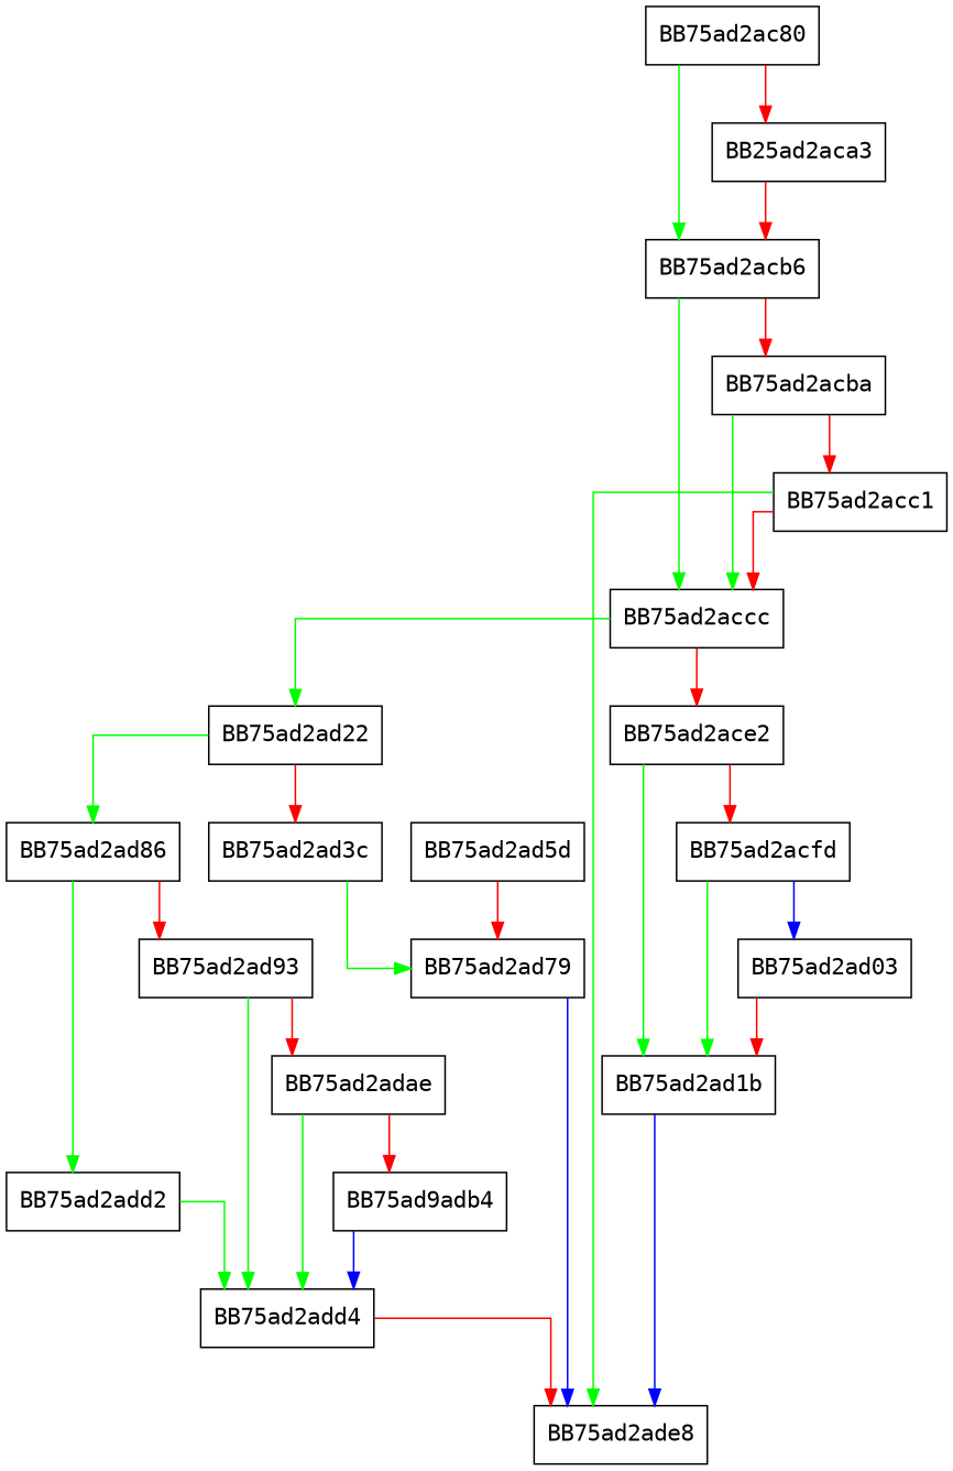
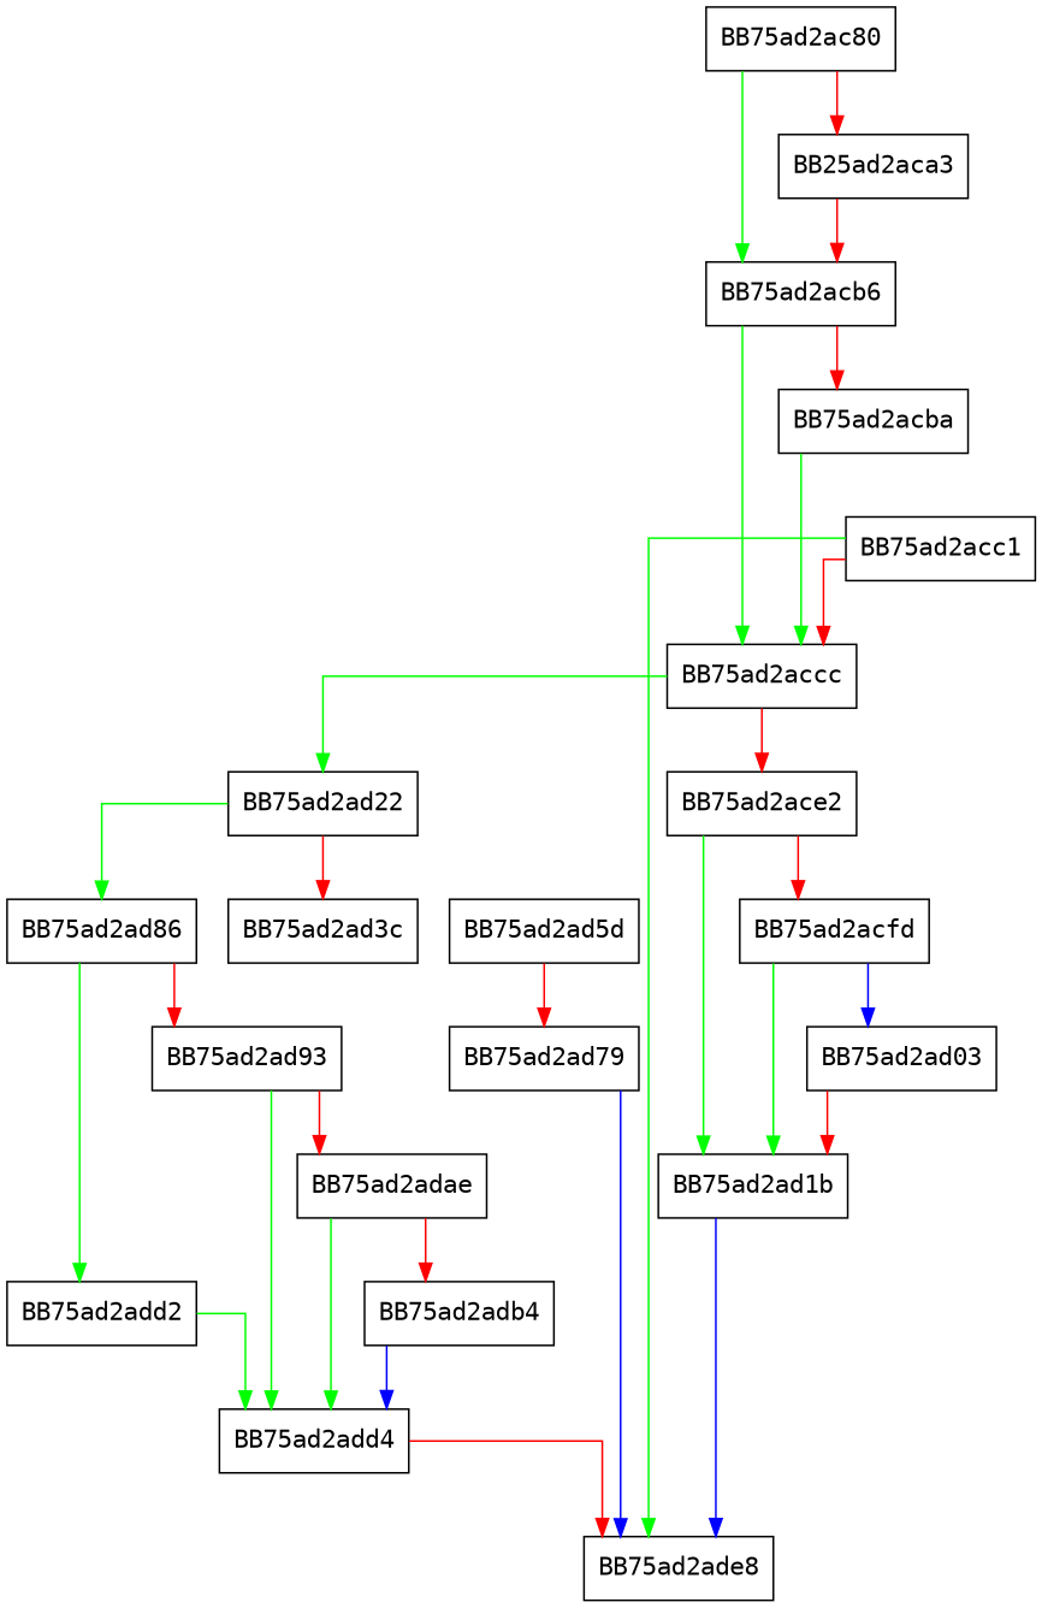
  digraph {
    fontname="DejaVu Sans Mono"
    splines=ortho
    node [fontname="DejaVu Sans Mono" shape=box]
    edge [color=red fontname="DejaVu Sans Mono"]
    BB75ad2ac80
    BB75ad2acb6
    n3 [label=BB25ad2aca3]
    BB75ad2accc
    BB75ad2acba
    BB75ad2ad22
    BB75ad2ace2
    BB75ad2acc1
    BB75ad2ad86
    BB75ad2ad3c
    BB75ad2ad1b
    BB75ad2acfd
    BB75ad2ade8
    BB75ad2add2
    BB75ad2ad93
    BB75ad2ad79
    BB75ad2ad03
    BB75ad2add4
    BB75ad2adae
    BB75ad2ad5d
-   BB75ad2adb4 [label=BB75ad9adb4]
+   BB75ad2adb4
    BB75ad2ac80 -> BB75ad2acb6 [color=green]
    BB75ad2ac80 -> n3
    BB75ad2acb6 -> BB75ad2accc [color=green]
    BB75ad2acb6 -> BB75ad2acba
    n3 -> BB75ad2acb6
    BB75ad2accc -> BB75ad2ad22 [color=green]
    BB75ad2accc -> BB75ad2ace2
    BB75ad2acba -> BB75ad2accc [color=green]
-   BB75ad2acba -> BB75ad2acc1
    BB75ad2ad22 -> BB75ad2ad86 [color=green]
    BB75ad2ad22 -> BB75ad2ad3c
    BB75ad2ace2 -> BB75ad2ad1b [color=green]
    BB75ad2ace2 -> BB75ad2acfd
    BB75ad2acc1 -> BB75ad2accc
    BB75ad2acc1 -> BB75ad2ade8 [color=green]
    BB75ad2ad86 -> BB75ad2add2 [color=green]
    BB75ad2ad86 -> BB75ad2ad93
-   BB75ad2ad3c -> BB75ad2ad79 [color=green]
    BB75ad2ad1b -> BB75ad2ade8 [color=blue]
    BB75ad2acfd -> BB75ad2ad1b [color=green]
    BB75ad2acfd -> BB75ad2ad03 [color=blue]
    BB75ad2add2 -> BB75ad2add4 [color=green]
    BB75ad2ad93 -> BB75ad2add4 [color=green]
    BB75ad2ad93 -> BB75ad2adae
    BB75ad2ad79 -> BB75ad2ade8 [color=blue]
    BB75ad2ad03 -> BB75ad2ad1b
    BB75ad2add4 -> BB75ad2ade8
    BB75ad2adae -> BB75ad2add4 [color=green]
    BB75ad2adae -> BB75ad2adb4
    BB75ad2ad5d -> BB75ad2ad79
    BB75ad2adb4 -> BB75ad2add4 [color=blue]
  }
